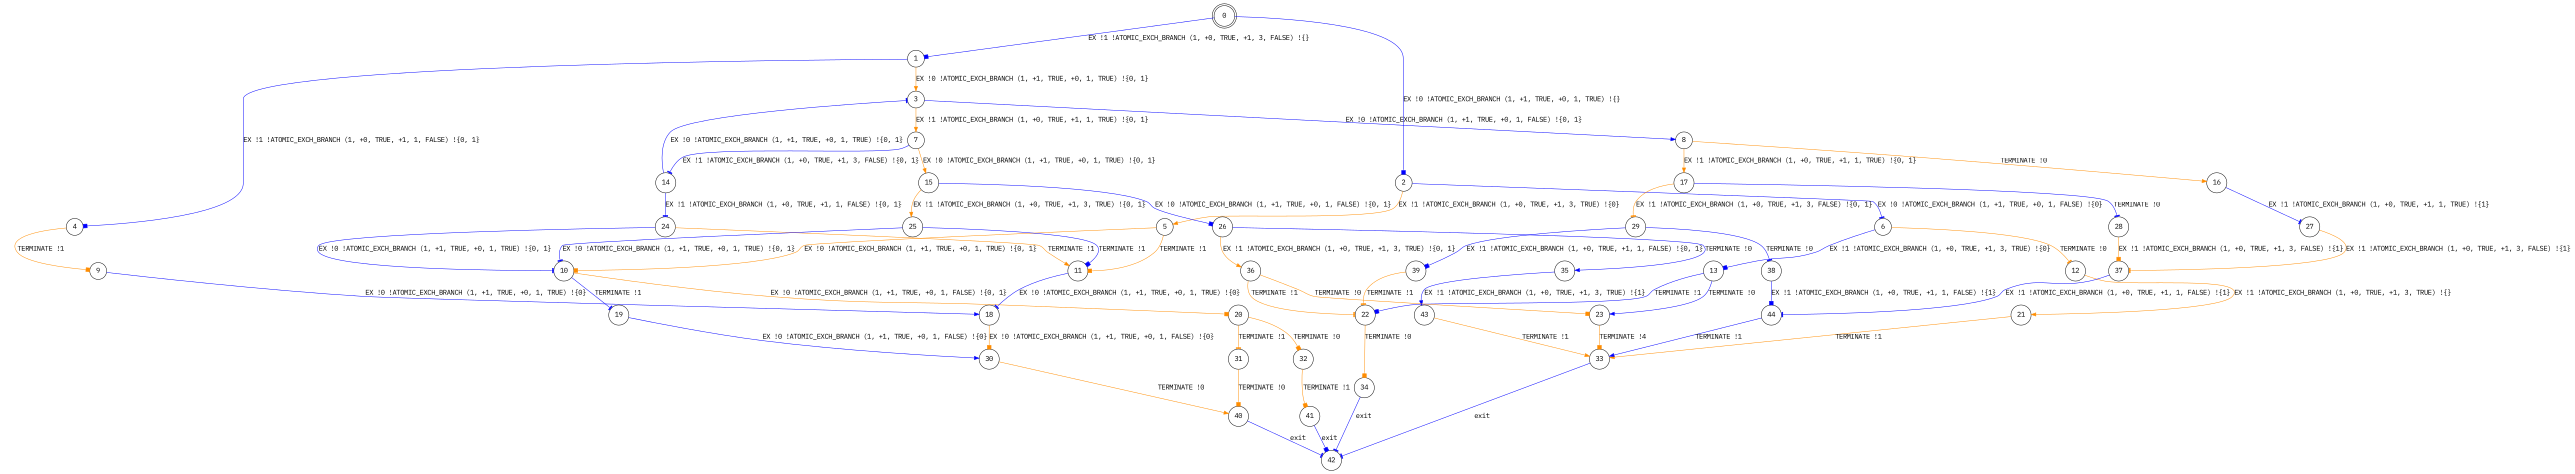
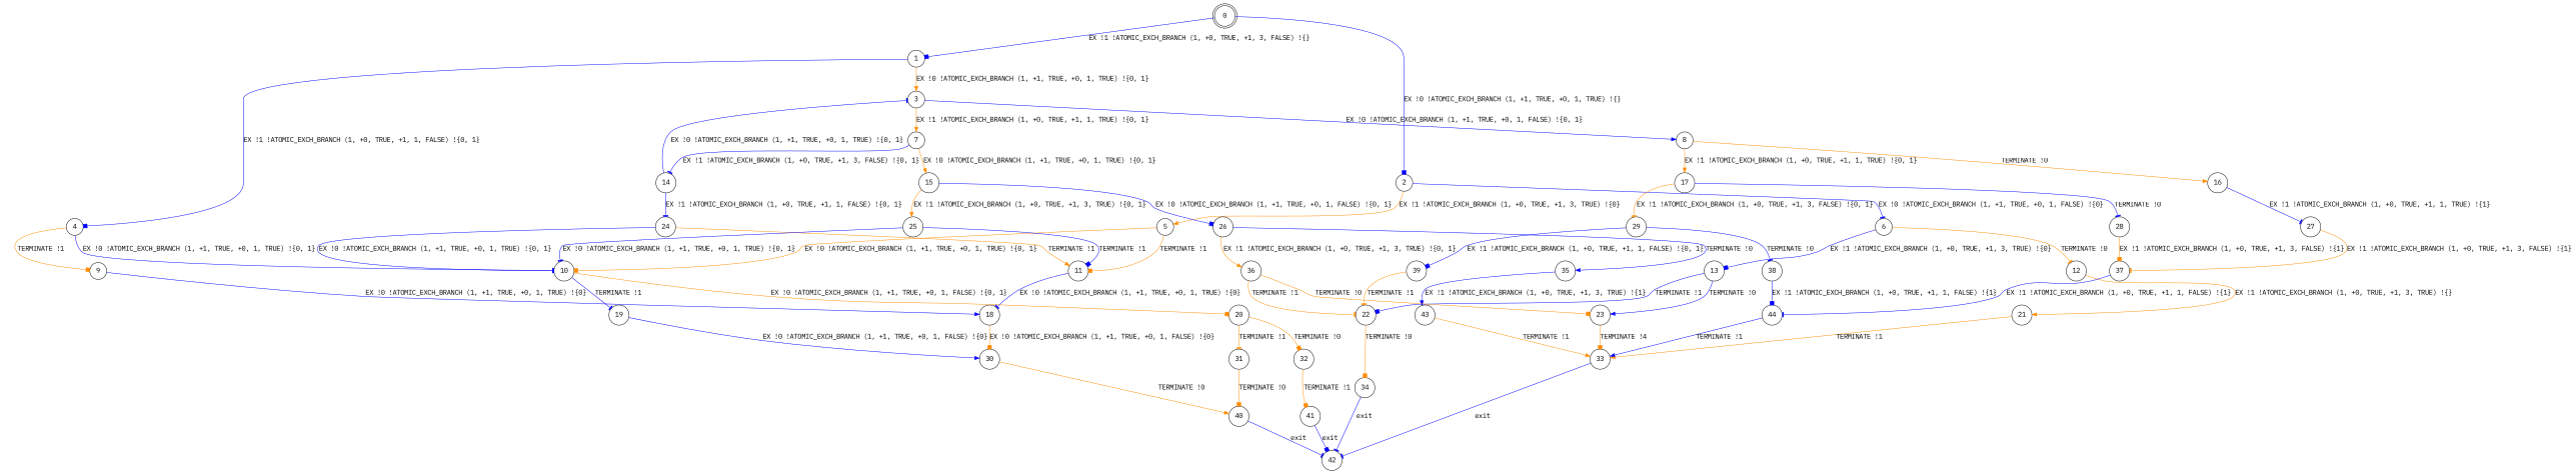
  digraph {
    fontname="IBM Plex Mono"
    node [fontname="IBM Plex Mono" shape=circle]
    edge [arrowhead=box color=blue fontname="IBM Plex Mono"]
    0 [peripheries=2]
    1
    2
    3
    4
    5
    6
    7
    8
    9
    10
    11
    12
    13
    14
    15
    16
    17
    18
    19
    20
    21
    22
    23
    24
    25
    26
    27
    28
    29
    30
    31
    32
    33
    34
    35
    36
    37
    38
    39
    40
    41
    42
    43
    44
    0 -> 1 [label="EX !1 !ATOMIC_EXCH_BRANCH (1, +0, TRUE, +1, 3, FALSE) !{}"]
    0 -> 2 [label="EX !0 !ATOMIC_EXCH_BRANCH (1, +1, TRUE, +0, 1, TRUE) !{}"]
    1 -> 3 [arrowhead=normal color=darkorange label="EX !0 !ATOMIC_EXCH_BRANCH (1, +1, TRUE, +0, 1, TRUE) !{0, 1}"]
    1 -> 4 [label="EX !1 !ATOMIC_EXCH_BRANCH (1, +0, TRUE, +1, 1, FALSE) !{0, 1}"]
    2 -> 5 [arrowhead=normal color=darkorange label="EX !1 !ATOMIC_EXCH_BRANCH (1, +0, TRUE, +1, 3, TRUE) !{0}"]
    2 -> 6 [arrowhead=tee label="EX !0 !ATOMIC_EXCH_BRANCH (1, +1, TRUE, +0, 1, FALSE) !{0}"]
    3 -> 7 [arrowhead=normal color=darkorange label="EX !1 !ATOMIC_EXCH_BRANCH (1, +0, TRUE, +1, 1, TRUE) !{0, 1}"]
    3 -> 8 [arrowhead=normal label="EX !0 !ATOMIC_EXCH_BRANCH (1, +1, TRUE, +0, 1, FALSE) !{0, 1}"]
    4 -> 9 [color=darkorange label="TERMINATE !1"]
+   4 -> 10 [arrowhead=tee label="EX !0 !ATOMIC_EXCH_BRANCH (1, +1, TRUE, +0, 1, TRUE) !{0, 1}"]
    5 -> 10 [color=darkorange label="EX !0 !ATOMIC_EXCH_BRANCH (1, +1, TRUE, +0, 1, TRUE) !{0, 1}"]
    5 -> 11 [color=darkorange label="TERMINATE !1"]
    6 -> 12 [arrowhead=tee color=darkorange label="TERMINATE !0"]
    6 -> 13 [label="EX !1 !ATOMIC_EXCH_BRANCH (1, +0, TRUE, +1, 3, TRUE) !{0}"]
    7 -> 14 [arrowhead=tee label="EX !1 !ATOMIC_EXCH_BRANCH (1, +0, TRUE, +1, 3, FALSE) !{0, 1}"]
    7 -> 15 [arrowhead=normal color=darkorange label="EX !0 !ATOMIC_EXCH_BRANCH (1, +1, TRUE, +0, 1, TRUE) !{0, 1}"]
    8 -> 16 [arrowhead=normal color=darkorange label="TERMINATE !0"]
    8 -> 17 [arrowhead=normal color=darkorange label="EX !1 !ATOMIC_EXCH_BRANCH (1, +0, TRUE, +1, 1, TRUE) !{0, 1}"]
    9 -> 18 [arrowhead=normal label="EX !0 !ATOMIC_EXCH_BRANCH (1, +1, TRUE, +0, 1, TRUE) !{0}"]
    10 -> 19 [arrowhead=tee label="TERMINATE !1"]
    10 -> 20 [color=darkorange label="EX !0 !ATOMIC_EXCH_BRANCH (1, +1, TRUE, +0, 1, FALSE) !{0, 1}"]
    11 -> 18 [arrowhead=tee label="EX !0 !ATOMIC_EXCH_BRANCH (1, +1, TRUE, +0, 1, TRUE) !{0}"]
    12 -> 21 [arrowhead=normal color=darkorange label="EX !1 !ATOMIC_EXCH_BRANCH (1, +0, TRUE, +1, 3, TRUE) !{}"]
    13 -> 22 [label="TERMINATE !1"]
    13 -> 23 [arrowhead=normal label="TERMINATE !0"]
    14 -> 3 [arrowhead=tee label="EX !0 !ATOMIC_EXCH_BRANCH (1, +1, TRUE, +0, 1, TRUE) !{0, 1}"]
    14 -> 24 [arrowhead=tee label="EX !1 !ATOMIC_EXCH_BRANCH (1, +0, TRUE, +1, 1, FALSE) !{0, 1}"]
    15 -> 25 [arrowhead=normal color=darkorange label="EX !1 !ATOMIC_EXCH_BRANCH (1, +0, TRUE, +1, 3, TRUE) !{0, 1}"]
    15 -> 26 [label="EX !0 !ATOMIC_EXCH_BRANCH (1, +1, TRUE, +0, 1, FALSE) !{0, 1}"]
    16 -> 27 [arrowhead=tee label="EX !1 !ATOMIC_EXCH_BRANCH (1, +0, TRUE, +1, 1, TRUE) !{1}"]
    17 -> 28 [arrowhead=tee label="TERMINATE !0"]
    17 -> 29 [arrowhead=tee color=darkorange label="EX !1 !ATOMIC_EXCH_BRANCH (1, +0, TRUE, +1, 3, FALSE) !{0, 1}"]
    18 -> 30 [color=darkorange label="EX !0 !ATOMIC_EXCH_BRANCH (1, +1, TRUE, +0, 1, FALSE) !{0}"]
    19 -> 30 [arrowhead=normal label="EX !0 !ATOMIC_EXCH_BRANCH (1, +1, TRUE, +0, 1, FALSE) !{0}"]
    20 -> 31 [arrowhead=tee color=darkorange label="TERMINATE !1"]
    20 -> 32 [color=darkorange label="TERMINATE !0"]
    21 -> 33 [arrowhead=normal color=darkorange label="TERMINATE !1"]
    22 -> 34 [color=darkorange label="TERMINATE !0"]
    23 -> 33 [color=darkorange label="TERMINATE !4"]
    24 -> 10 [arrowhead=tee label="EX !0 !ATOMIC_EXCH_BRANCH (1, +1, TRUE, +0, 1, TRUE) !{0, 1}"]
    24 -> 11 [arrowhead=normal color=darkorange label="TERMINATE !1"]
    25 -> 10 [arrowhead=tee label="EX !0 !ATOMIC_EXCH_BRANCH (1, +1, TRUE, +0, 1, TRUE) !{0, 1}"]
    25 -> 11 [label="TERMINATE !1"]
    26 -> 35 [arrowhead=normal label="TERMINATE !0"]
    26 -> 36 [arrowhead=normal color=darkorange label="EX !1 !ATOMIC_EXCH_BRANCH (1, +0, TRUE, +1, 3, TRUE) !{0, 1}"]
    27 -> 37 [arrowhead=tee color=darkorange label="EX !1 !ATOMIC_EXCH_BRANCH (1, +0, TRUE, +1, 3, FALSE) !{1}"]
    28 -> 37 [color=darkorange label="EX !1 !ATOMIC_EXCH_BRANCH (1, +0, TRUE, +1, 3, FALSE) !{1}"]
    29 -> 38 [arrowhead=tee label="TERMINATE !0"]
    29 -> 39 [label="EX !1 !ATOMIC_EXCH_BRANCH (1, +0, TRUE, +1, 1, FALSE) !{0, 1}"]
    30 -> 40 [arrowhead=normal color=darkorange label="TERMINATE !0"]
    31 -> 40 [color=darkorange label="TERMINATE !0"]
    32 -> 41 [color=darkorange label="TERMINATE !1"]
    33 -> 42 [arrowhead=tee label=exit]
    34 -> 42 [arrowhead=tee label=exit]
    35 -> 43 [arrowhead=normal label="EX !1 !ATOMIC_EXCH_BRANCH (1, +0, TRUE, +1, 3, TRUE) !{1}"]
    36 -> 22 [arrowhead=tee color=darkorange label="TERMINATE !1"]
    36 -> 23 [color=darkorange label="TERMINATE !0"]
    37 -> 44 [arrowhead=tee label="EX !1 !ATOMIC_EXCH_BRANCH (1, +0, TRUE, +1, 1, FALSE) !{1}"]
    38 -> 44 [label="EX !1 !ATOMIC_EXCH_BRANCH (1, +0, TRUE, +1, 1, FALSE) !{1}"]
    39 -> 22 [arrowhead=tee color=darkorange label="TERMINATE !1"]
    40 -> 42 [arrowhead=tee label=exit]
    41 -> 42 [label=exit]
    43 -> 33 [arrowhead=normal color=darkorange label="TERMINATE !1"]
    44 -> 33 [arrowhead=normal label="TERMINATE !1"]
  }
